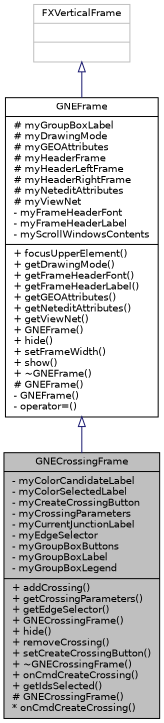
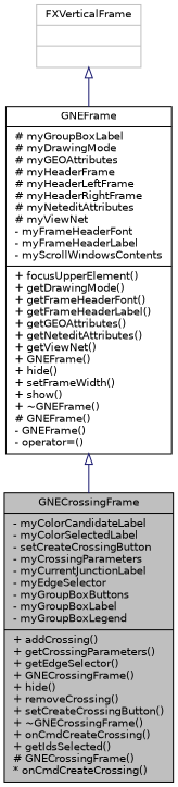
  digraph {
    node [color=black fillcolor=white fontname=Helvetica fontsize=10 shape=record style=filled]
    edge [arrowtail=onormal color=midnightblue dir=back fontname=Helvetica fontsize=10 labelfontname=Helvetica labelfontsize=10 style=solid]
-   n1 [fillcolor=grey75 fontcolor=black height=0.2 label="{GNECrossingFrame\n|- myColorCandidateLabel\l- myColorSelectedLabel\l- myCreateCrossingButton\l- myCrossingParameters\l- myCurrentJunctionLabel\l- myEdgeSelector\l- myGroupBoxButtons\l- myGroupBoxLabel\l- myGroupBoxLegend\l|+ addCrossing()\l+ getCrossingParameters()\l+ getEdgeSelector()\l+ GNECrossingFrame()\l+ hide()\l+ removeCrossing()\l+ setCreateCrossingButton()\l+ ~GNECrossingFrame()\l+ onCmdCreateCrossing()\l+ getIdsSelected()\l# GNECrossingFrame()\l* onCmdCreateCrossing()\l}" width=0.4]
+   n1 [fillcolor=grey75 fontcolor=black height=0.2 label="{GNECrossingFrame\n|- myColorCandidateLabel\l- myColorSelectedLabel\l- setCreateCrossingButton\l- myCrossingParameters\l- myCurrentJunctionLabel\l- myEdgeSelector\l- myGroupBoxButtons\l- myGroupBoxLabel\l- myGroupBoxLegend\l|+ addCrossing()\l+ getCrossingParameters()\l+ getEdgeSelector()\l+ GNECrossingFrame()\l+ hide()\l+ removeCrossing()\l+ setCreateCrossingButton()\l+ ~GNECrossingFrame()\l+ onCmdCreateCrossing()\l+ getIdsSelected()\l# GNECrossingFrame()\l* onCmdCreateCrossing()\l}" width=0.4]
    n2 [height=0.2 label="{GNEFrame\n|# myGroupBoxLabel\l# myDrawingMode\l# myGEOAttributes\l# myHeaderFrame\l# myHeaderLeftFrame\l# myHeaderRightFrame\l# myNeteditAttributes\l# myViewNet\l- myFrameHeaderFont\l- myFrameHeaderLabel\l- myScrollWindowsContents\l|+ focusUpperElement()\l+ getDrawingMode()\l+ getFrameHeaderFont()\l+ getFrameHeaderLabel()\l+ getGEOAttributes()\l+ getNeteditAttributes()\l+ getViewNet()\l+ GNEFrame()\l+ hide()\l+ setFrameWidth()\l+ show()\l+ ~GNEFrame()\l# GNEFrame()\l- GNEFrame()\l- operator=()\l}" width=0.4]
    n3 [color=grey75 height=0.2 label="{FXVerticalFrame\n||}" width=0.4]
    n2 -> n1
    n3 -> n2
  }
